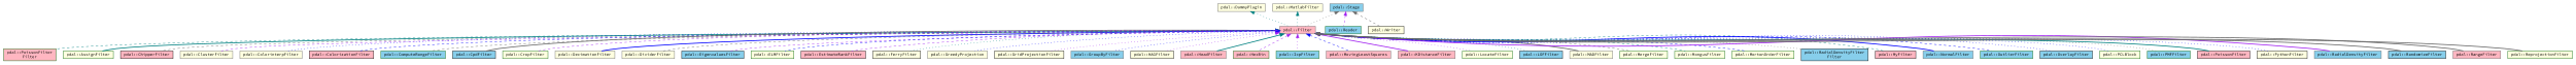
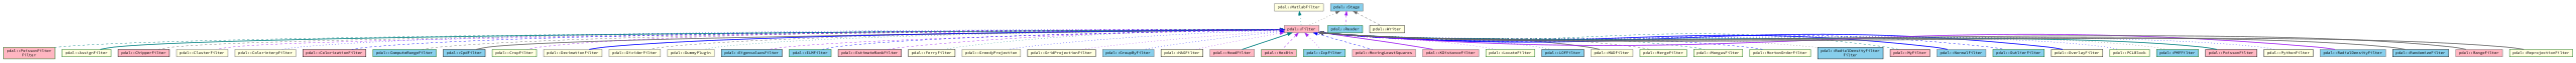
  digraph {
    fontname="Source Code Pro"
    rankdir=TB
    node [color=gray40 fillcolor=lightyellow fontname="Source Code Pro" fontsize=10 shape=record style=filled]
    edge [color=gray40 dir=back fontname="Source Code Pro" fontsize=10 labelfontname=Helvetica labelfontsize=10 style=dashed]
    n1 [fillcolor=skyblue fontcolor=black height=0.2 label="pdal::Stage" width=0.4]
    n2 [fillcolor=lightpink height=0.2 label="pdal::Filter" width=0.4]
    n3 [color=darkgreen fillcolor=skyblue height=0.2 label="pdal::Reader" width=0.4]
    n4 [color=black height=0.2 label="pdal::Writer" width=0.4]
    n5 [color=darkgreen fillcolor=lightpink height=0.2 label="pdal::PoissonFilter\lFilter" width=0.4]
    n6 [color=darkgreen height=0.2 label="pdal::AssignFilter" width=0.4]
    n7 [color=black fillcolor=lightpink height=0.2 label="pdal::ChipperFilter" width=0.4]
    n8 [height=0.2 label="pdal::ClusterFilter" width=0.4]
    n9 [height=0.2 label="pdal::ColorinterpFilter" width=0.4]
    n10 [color=black fillcolor=lightpink height=0.2 label="pdal::ColorizationFilter" width=0.4]
    n11 [color=darkgreen fillcolor=skyblue height=0.2 label="pdal::ComputeRangeFilter" width=0.4]
    n12 [color=black fillcolor=skyblue height=0.2 label="pdal::CpdFilter" width=0.4]
    n13 [color=darkgreen height=0.2 label="pdal::CropFilter" width=0.4]
    n14 [height=0.2 label="pdal::DecimationFilter" width=0.4]
    n15 [height=0.2 label="pdal::DividerFilter" width=0.4]
    n16 [height=0.2 label="pdal::DummyPlugin" width=0.4]
    n17 [color=black fillcolor=skyblue height=0.2 label="pdal::EigenvaluesFilter" width=0.4]
-   n18 [color=darkgreen height=0.2 label="pdal::ELMFilter" width=0.4]
+   n18 [color=darkgreen fillcolor=skyblue height=0.2 label="pdal::ELMFilter" width=0.4]
    n19 [color=black fillcolor=lightpink height=0.2 label="pdal::EstimateRankFilter" width=0.4]
    n20 [color=black height=0.2 label="pdal::FerryFilter" width=0.4]
    n21 [height=0.2 label="pdal::GreedyProjection" width=0.4]
    n22 [color=black height=0.2 label="pdal::GridProjectionFilter" width=0.4]
    n23 [fillcolor=skyblue height=0.2 label="pdal::GroupByFilter" width=0.4]
    n24 [color=black height=0.2 label="pdal::HAGFilter" width=0.4]
    n25 [fillcolor=lightpink height=0.2 label="pdal::HeadFilter" width=0.4]
    n26 [color=darkgreen fillcolor=lightpink height=0.2 label="pdal::HexBin" width=0.4]
    n27 [color=darkgreen fillcolor=skyblue height=0.2 label="pdal::IcpFilter" width=0.4]
    n28 [fillcolor=lightpink height=0.2 label="pdal::MovingLeastSquares" width=0.4]
    n29 [fillcolor=lightpink height=0.2 label="pdal::KDistanceFilter" width=0.4]
    n30 [color=darkgreen height=0.2 label="pdal::LocateFilter" width=0.4]
    n31 [color=black fillcolor=skyblue height=0.2 label="pdal::LOFFilter" width=0.4]
    n32 [height=0.2 label="pdal::MADFilter" width=0.4]
    n33 [color=darkgreen height=0.2 label="pdal::MergeFilter" width=0.4]
    n34 [color=darkgreen height=0.2 label="pdal::MongusFilter" width=0.4]
    n35 [color=darkgreen height=0.2 label="pdal::MortonOrderFilter" width=0.4]
    n36 [color=black fillcolor=skyblue height=0.2 label="pdal::RadialDensityFilter\lFilter" width=0.4]
    n37 [color=black fillcolor=lightpink height=0.2 label="pdal::MyFilter" width=0.4]
    n38 [fillcolor=skyblue height=0.2 label="pdal::NormalFilter" width=0.4]
    n39 [color=darkgreen fillcolor=skyblue height=0.2 label="pdal::OutlierFilter" width=0.4]
-   n40 [color=black fillcolor=skyblue height=0.2 label="pdal::OverlayFilter" width=0.4]
+   n40 [color=black height=0.2 label="pdal::OverlayFilter" width=0.4]
    n41 [color=darkgreen height=0.2 label="pdal::PCLBlock" width=0.4]
    n42 [color=darkgreen fillcolor=skyblue height=0.2 label="pdal::PMFFilter" width=0.4]
    n43 [color=black fillcolor=lightpink height=0.2 label="pdal::PoissonFilter" width=0.4]
    n44 [color=black height=0.2 label="pdal::PythonFilter" width=0.4]
    n45 [fillcolor=skyblue height=0.2 label="pdal::RadialDensityFilter" width=0.4]
    n46 [color=black fillcolor=skyblue height=0.2 label="pdal::RandomizeFilter" width=0.4]
    n47 [fillcolor=lightpink height=0.2 label="pdal::RangeFilter" width=0.4]
    n48 [color=darkgreen height=0.2 label="pdal::ReprojectionFilter" width=0.4]
    n49 [height=0.2 label="pdal::MatlabFilter" width=0.4]
    n1 -> n2 [style=dotted]
    n1 -> n3 [color=purple]
    n1 -> n4
    n2 -> n5 [color=teal]
    n2 -> n6 [color=teal style=bold]
    n2 -> n7
    n2 -> n8 [color=purple]
    n2 -> n9 [color=blue style=dotted]
    n2 -> n10 [color=blue]
    n2 -> n11
    n2 -> n12 [style=bold]
    n2 -> n13 [color=purple]
    n2 -> n14 [color=blue style=bold]
    n2 -> n15
-   n16 -> n2 [color=teal style=dotted]
+   n2 -> n16 [color=teal style=dotted]
    n2 -> n17 [color=purple]
    n2 -> n18 [color=blue]
    n2 -> n19 [color=purple]
    n2 -> n20 [color=teal style=dotted]
    n2 -> n21 [color=blue style=dotted]
    n2 -> n22 [color=purple style=dotted]
    n2 -> n23 [color=blue style=dotted]
    n2 -> n24 [color=purple style=dotted]
    n2 -> n25 [color=teal style=bold]
    n2 -> n26 [color=purple]
    n2 -> n27 [color=purple style=dotted]
    n2 -> n28 [color=blue]
    n2 -> n29 [color=purple style=bold]
    n2 -> n30 [color=purple style=dotted]
    n2 -> n31 [color=teal style=dotted]
    n2 -> n32 [style=bold]
    n2 -> n33
    n2 -> n34 [color=teal]
    n2 -> n35 [color=blue]
    n2 -> n36 [style=dotted]
    n2 -> n37 [color=teal]
    n2 -> n38 [color=blue style=bold]
    n2 -> n39 [color=blue]
-   n2 -> n40 [color=blue style=dotted]
+   n2 -> n40 [color=blue style=bold]
    n2 -> n41 [color=blue style=dotted]
    n2 -> n42 [style=dotted]
    n2 -> n43 [color=teal style=bold]
    n2 -> n44 [color=blue style=dotted]
    n2 -> n45 [color=purple style=bold]
    n2 -> n46 [style=bold]
    n2 -> n47 [style=bold]
    n2 -> n48 [style=bold]
    n49 -> n2 [color=teal style=dotted]
  }
